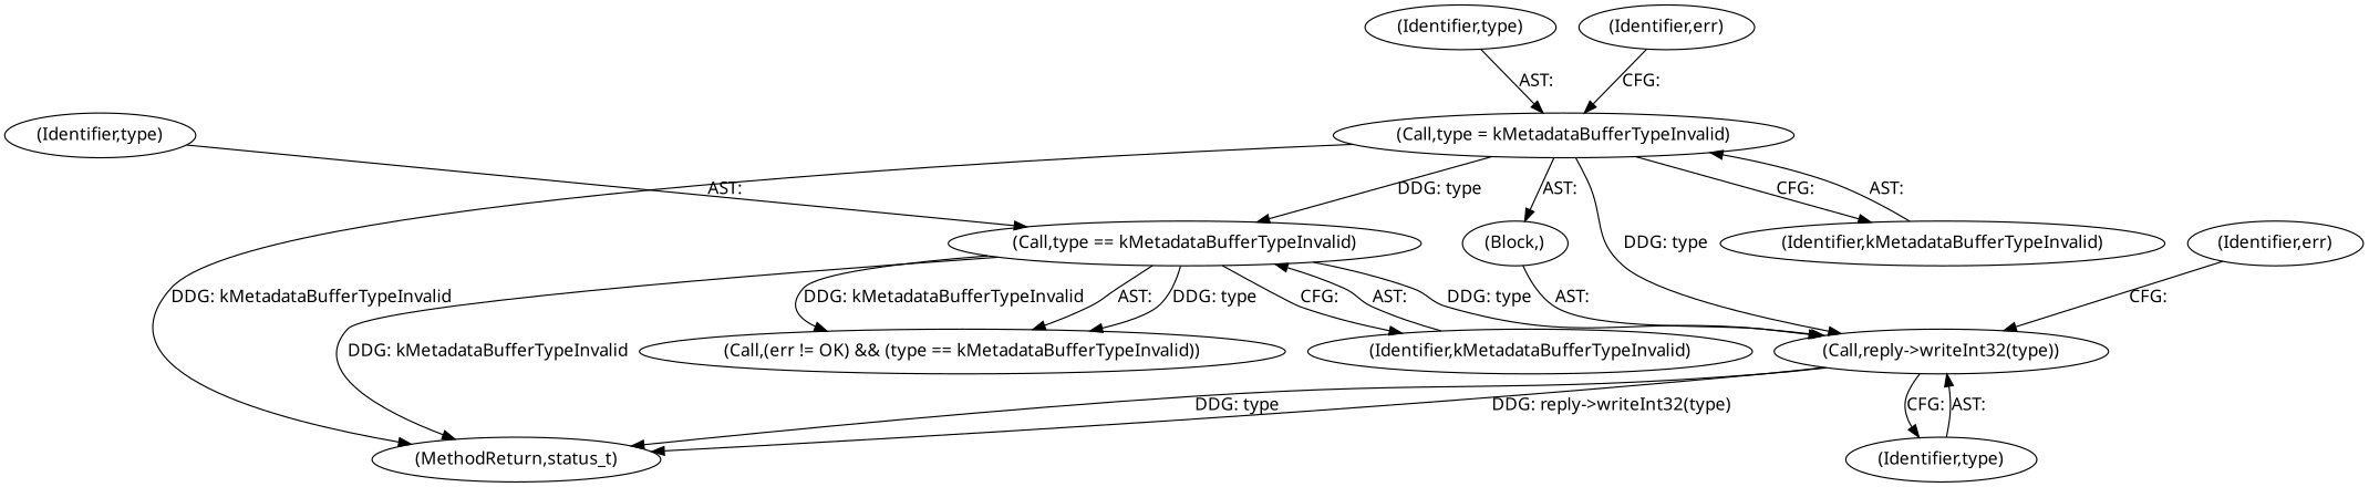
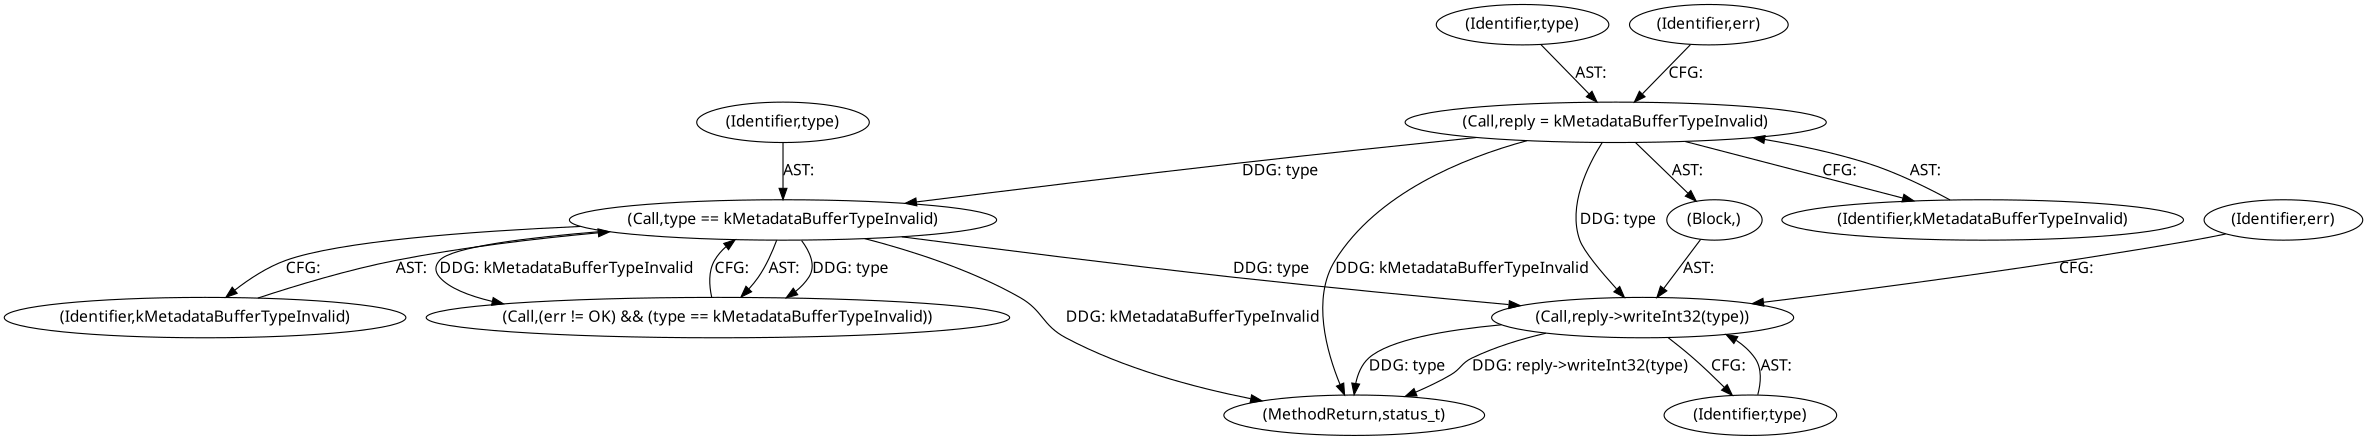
  digraph {
    fontname="Noto Sans"
    node [fontname="Noto Sans"]
    edge [fontname="Noto Sans"]
    n1 [label="(Call,reply->writeInt32(type))"]
    n2 [label="(Identifier,type)"]
    n3 [label="(MethodReturn,status_t)"]
    n4 [label="(Block,)"]
-   n5 [label="(Call,type = kMetadataBufferTypeInvalid)"]
+   n5 [label="(Call,reply = kMetadataBufferTypeInvalid)"]
    n6 [label="(Call,type == kMetadataBufferTypeInvalid)"]
    n7 [label="(Identifier,kMetadataBufferTypeInvalid)"]
    n8 [label="(Identifier,kMetadataBufferTypeInvalid)"]
    n9 [label="(Call,(err != OK) && (type == kMetadataBufferTypeInvalid))"]
    n10 [label="(Identifier,type)"]
    n11 [label="(Identifier,type)"]
    n12 [label="(Identifier,err)"]
    n13 [label="(Identifier,err)"]
    n1 -> n2 [label="CFG: "]
    n1 -> n3 [label="DDG: reply->writeInt32(type)"]
    n1 -> n3 [label="DDG: type"]
    n2 -> n1 [label="AST: "]
    n4 -> n1 [label="AST: "]
    n5 -> n1 [label="DDG: type"]
    n5 -> n3 [label="DDG: kMetadataBufferTypeInvalid"]
    n5 -> n4 [label="AST: "]
    n5 -> n6 [label="DDG: type"]
    n5 -> n7 [label="CFG: "]
    n6 -> n1 [label="DDG: type"]
    n6 -> n3 [label="DDG: kMetadataBufferTypeInvalid"]
    n6 -> n8 [label="CFG: "]
    n6 -> n9 [label="AST: "]
    n6 -> n9 [label="DDG: type"]
    n6 -> n9 [label="DDG: kMetadataBufferTypeInvalid"]
    n7 -> n5 [label="AST: "]
    n8 -> n6 [label="AST: "]
+   n9 -> n6 [label="CFG: "]
    n10 -> n5 [label="AST: "]
    n11 -> n6 [label="AST: "]
    n12 -> n1 [label="CFG: "]
    n13 -> n5 [label="CFG: "]
  }
